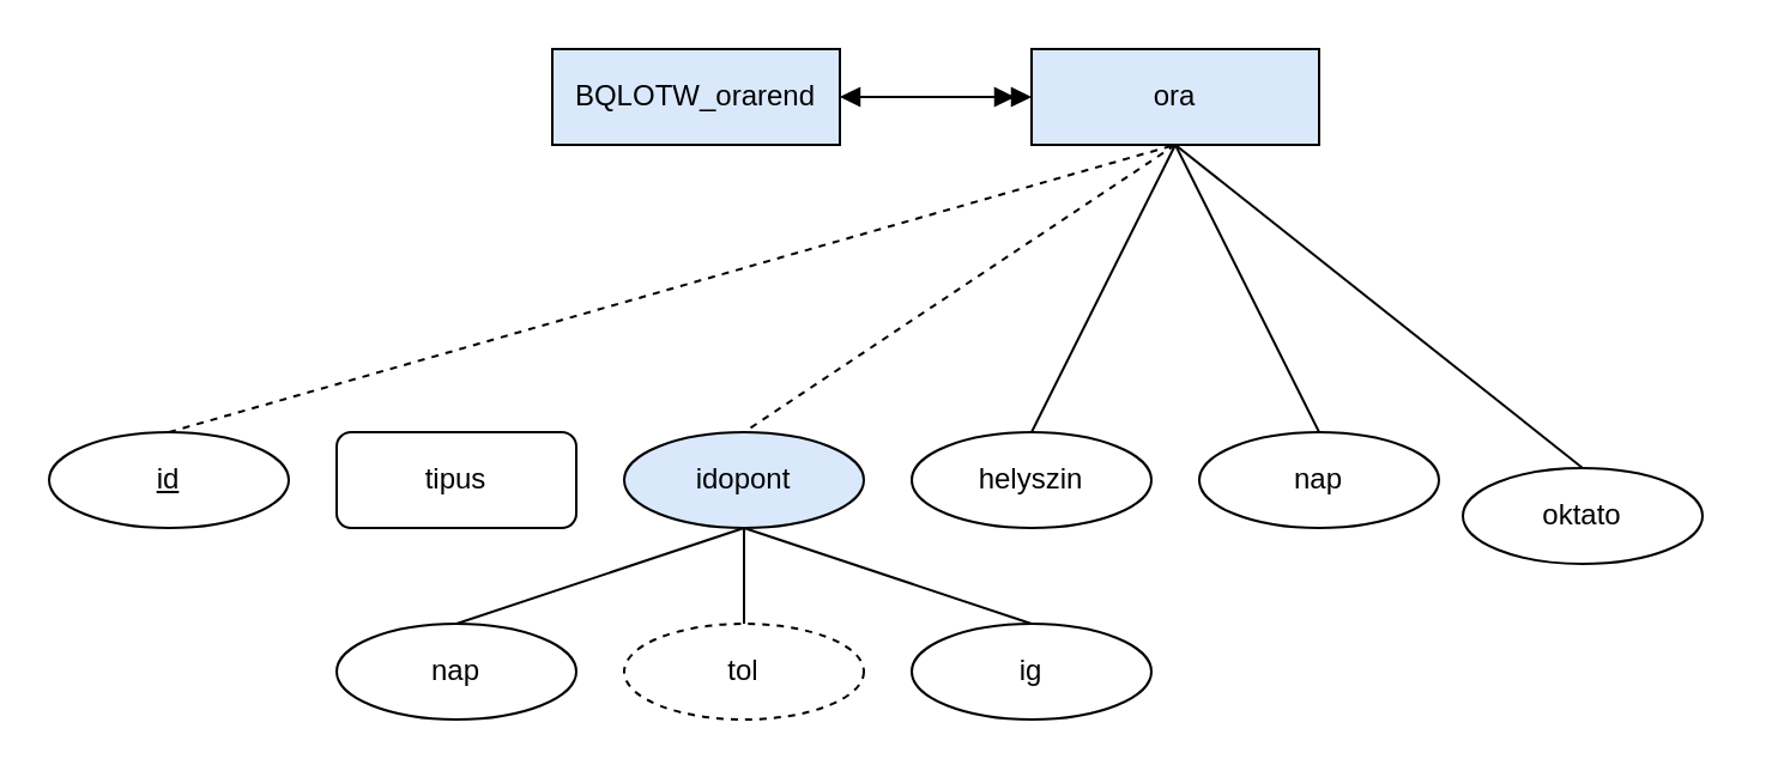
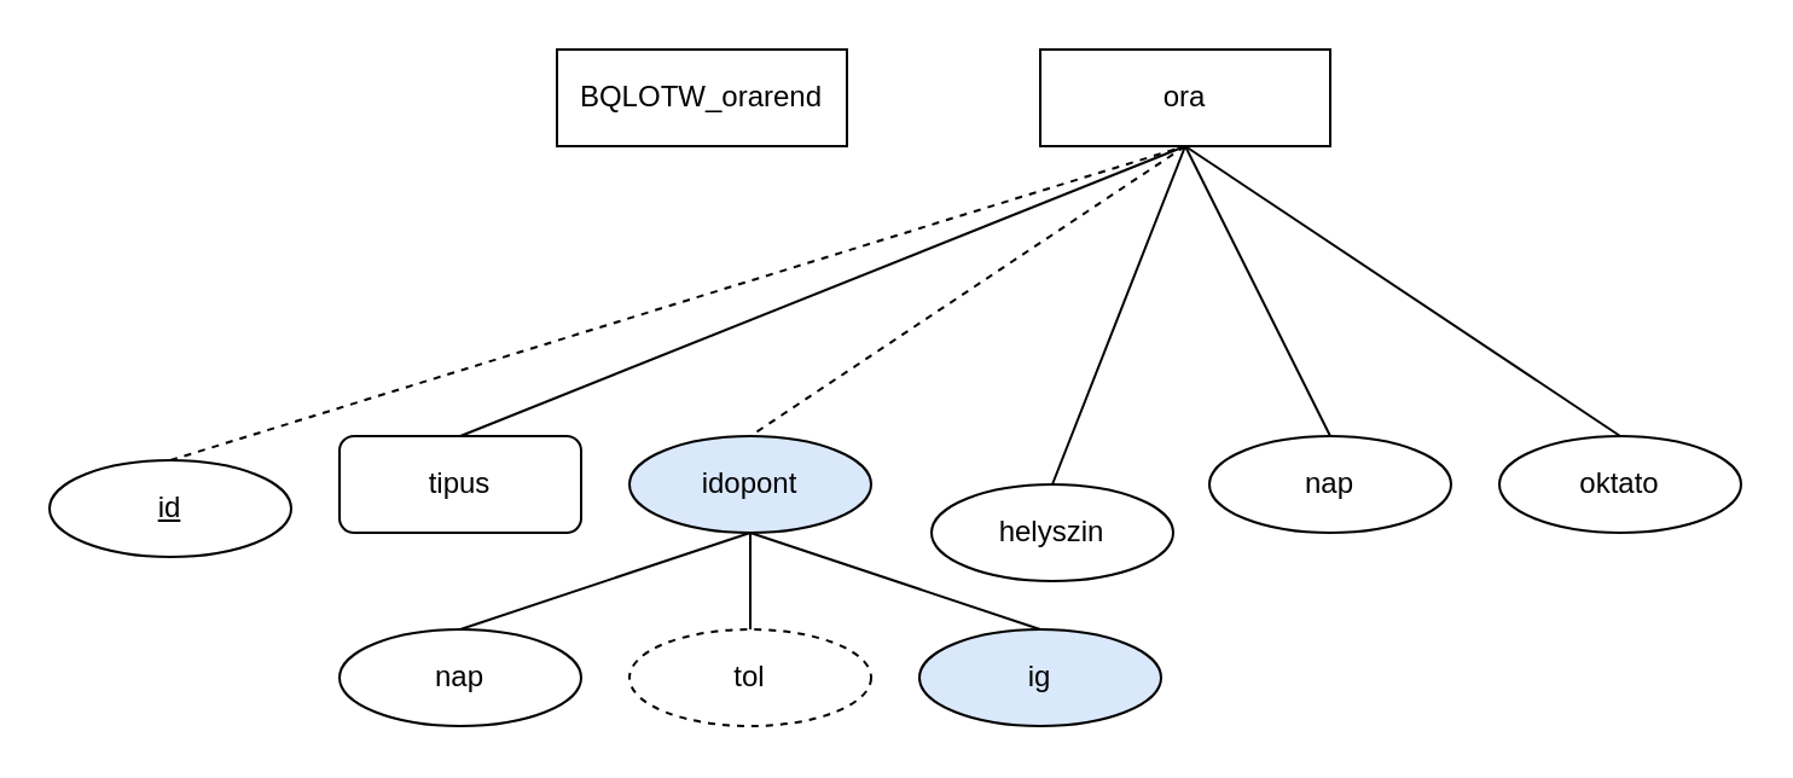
  <mxCell id="0" />
  <mxCell id="1" parent="0" />
- <mxCell id="2" value="ora" style="whiteSpace=wrap;html=1;align=center;fillColor=#dae8fc;" vertex="1" parent="1"><mxGeometry x="430" y="20" width="120" height="40" as="geometry" /></mxCell>
- <mxCell id="3" value="BQLOTW_orarend" style="whiteSpace=wrap;html=1;align=center;fillColor=#dae8fc;" vertex="1" parent="1"><mxGeometry x="230" y="20" width="120" height="40" as="geometry" /></mxCell>
- <mxCell id="4" value="" style="fontSize=12;html=1;endArrow=doubleBlock;rounded=0;endFill=1;startArrow=block;startFill=1;exitX=1;exitY=0.5;exitDx=0;exitDy=0;entryX=0;entryY=0.5;entryDx=0;entryDy=0;" edge="1" parent="1" source="3" target="2"><mxGeometry width="100" height="100" relative="1" as="geometry"><mxPoint x="350" y="90" as="sourcePoint" /><mxPoint x="450" y="-10" as="targetPoint" /></mxGeometry></mxCell>
- <mxCell id="5" value="id" style="ellipse;whiteSpace=wrap;html=1;align=center;fontStyle=4;" vertex="1" parent="1"><mxGeometry x="20" y="180" width="100" height="40" as="geometry" /></mxCell>
+ <mxCell id="2" value="ora" style="whiteSpace=wrap;html=1;align=center;" vertex="1" parent="1"><mxGeometry x="430" y="20" width="120" height="40" as="geometry" /></mxCell>
+ <mxCell id="3" value="BQLOTW_orarend" style="whiteSpace=wrap;html=1;align=center;" vertex="1" parent="1"><mxGeometry x="230" y="20" width="120" height="40" as="geometry" /></mxCell>
+ <mxCell id="5" value="id" style="ellipse;whiteSpace=wrap;html=1;align=center;fontStyle=4;" vertex="1" parent="1"><mxGeometry x="20" y="190" width="100" height="40" as="geometry" /></mxCell>
  <mxCell id="6" value="tipus" style="whiteSpace=wrap;html=1;align=center;rounded=1;" vertex="1" parent="1"><mxGeometry x="140" y="180" width="100" height="40" as="geometry" /></mxCell>
  <mxCell id="7" value="idopont" style="ellipse;whiteSpace=wrap;html=1;align=center;fillColor=#dae8fc;" vertex="1" parent="1"><mxGeometry x="260" y="180" width="100" height="40" as="geometry" /></mxCell>
  <mxCell id="8" value="nap&lt;span style=&quot;color: rgba(0, 0, 0, 0); font-family: monospace; font-size: 0px; text-align: start; text-wrap-mode: nowrap;&quot;&gt;%3CmxGraphModel%3E%3Croot%3E%3CmxCell%20id%3D%220%22%2F%3E%3CmxCell%20id%3D%221%22%20parent%3D%220%22%2F%3E%3CmxCell%20id%3D%222%22%20value%3D%22t%C3%ADpus%22%20style%3D%22ellipse%3BwhiteSpace%3Dwrap%3Bhtml%3D1%3Balign%3Dcenter%3B%22%20vertex%3D%221%22%20parent%3D%221%22%3E%3CmxGeometry%20x%3D%22410%22%20y%3D%22480%22%20width%3D%22100%22%20height%3D%2240%22%20as%3D%22geometry%22%2F%3E%3C%2FmxCell%3E%3C%2Froot%3E%3C%2FmxGraphModel%3E&lt;/span&gt;" style="ellipse;whiteSpace=wrap;html=1;align=center;fontStyle=0;" vertex="1" parent="1"><mxGeometry x="140" y="260" width="100" height="40" as="geometry" /></mxCell>
  <mxCell id="9" value="tol" style="ellipse;whiteSpace=wrap;html=1;align=center;fontStyle=0;dashed=1;" vertex="1" parent="1"><mxGeometry x="260" y="260" width="100" height="40" as="geometry" /></mxCell>
- <mxCell id="10" value="ig" style="ellipse;whiteSpace=wrap;html=1;align=center;fontStyle=0;" vertex="1" parent="1"><mxGeometry x="380" y="260" width="100" height="40" as="geometry" /></mxCell>
- <mxCell id="11" value="helyszin" style="ellipse;whiteSpace=wrap;html=1;align=center;fontStyle=0;" vertex="1" parent="1"><mxGeometry x="380" y="180" width="100" height="40" as="geometry" /></mxCell>
+ <mxCell id="10" value="ig" style="ellipse;whiteSpace=wrap;html=1;align=center;fontStyle=0;fillColor=#dae8fc;" vertex="1" parent="1"><mxGeometry x="380" y="260" width="100" height="40" as="geometry" /></mxCell>
+ <mxCell id="11" value="helyszin" style="ellipse;whiteSpace=wrap;html=1;align=center;fontStyle=0;" vertex="1" parent="1"><mxGeometry x="385" y="200" width="100" height="40" as="geometry" /></mxCell>
  <mxCell id="12" value="nap&lt;span style=&quot;color: rgba(0, 0, 0, 0); font-family: monospace; font-size: 0px; text-align: start; text-wrap-mode: nowrap;&quot;&gt;%3CmxGraphModel%3E%3Croot%3E%3CmxCell%20id%3D%220%22%2F%3E%3CmxCell%20id%3D%221%22%20parent%3D%220%22%2F%3E%3CmxCell%20id%3D%222%22%20value%3D%22t%C3%ADpus%22%20style%3D%22ellipse%3BwhiteSpace%3Dwrap%3Bhtml%3D1%3Balign%3Dcenter%3B%22%20vertex%3D%221%22%20parent%3D%221%22%3E%3CmxGeometry%20x%3D%22410%22%20y%3D%22480%22%20width%3D%22100%22%20height%3D%2240%22%20as%3D%22geometry%22%2F%3E%3C%2FmxCell%3E%3C%2Froot%3E%3C%2FmxGraphModel%3E&lt;/span&gt;" style="ellipse;whiteSpace=wrap;html=1;align=center;fontStyle=0;" vertex="1" parent="1"><mxGeometry x="500" y="180" width="100" height="40" as="geometry" /></mxCell>
- <mxCell id="13" value="oktato" style="ellipse;whiteSpace=wrap;html=1;align=center;fontStyle=0;" vertex="1" parent="1"><mxGeometry x="610" y="195" width="100" height="40" as="geometry" /></mxCell>
+ <mxCell id="13" value="oktato" style="ellipse;whiteSpace=wrap;html=1;align=center;fontStyle=0;" vertex="1" parent="1"><mxGeometry x="620" y="180" width="100" height="40" as="geometry" /></mxCell>
  <mxCell id="14" value="" style="endArrow=none;html=1;rounded=0;exitX=0.5;exitY=0;exitDx=0;exitDy=0;entryX=0.5;entryY=1;entryDx=0;entryDy=0;dashed=1;" edge="1" parent="1" source="5" target="2"><mxGeometry relative="1" as="geometry"><mxPoint x="310" y="250" as="sourcePoint" /><mxPoint x="470" y="250" as="targetPoint" /></mxGeometry></mxCell>
  <mxCell id="15" value="" style="endArrow=none;html=1;rounded=0;exitX=0.5;exitY=1;exitDx=0;exitDy=0;entryX=0.5;entryY=0;entryDx=0;entryDy=0;dashed=1;" edge="1" parent="1" source="2" target="7"><mxGeometry relative="1" as="geometry"><mxPoint x="310" y="250" as="sourcePoint" /><mxPoint x="470" y="250" as="targetPoint" /></mxGeometry></mxCell>
+ <mxCell id="16" value="" style="endArrow=none;html=1;rounded=0;entryX=0.5;entryY=1;entryDx=0;entryDy=0;exitX=0.5;exitY=0;exitDx=0;exitDy=0;" edge="1" parent="1" source="6" target="2"><mxGeometry relative="1" as="geometry"><mxPoint x="310" y="250" as="sourcePoint" /><mxPoint x="470" y="250" as="targetPoint" /></mxGeometry></mxCell>
  <mxCell id="17" value="" style="endArrow=none;html=1;rounded=0;exitX=0.5;exitY=0;exitDx=0;exitDy=0;" edge="1" parent="1" source="11"><mxGeometry relative="1" as="geometry"><mxPoint x="310" y="250" as="sourcePoint" /><mxPoint x="490" y="60" as="targetPoint" /></mxGeometry></mxCell>
  <mxCell id="18" value="" style="endArrow=none;html=1;rounded=0;exitX=0.5;exitY=0;exitDx=0;exitDy=0;" edge="1" parent="1" source="12"><mxGeometry relative="1" as="geometry"><mxPoint x="310" y="250" as="sourcePoint" /><mxPoint x="490" y="60" as="targetPoint" /></mxGeometry></mxCell>
  <mxCell id="19" value="" style="endArrow=none;html=1;rounded=0;exitX=0.5;exitY=0;exitDx=0;exitDy=0;" edge="1" parent="1" source="13"><mxGeometry relative="1" as="geometry"><mxPoint x="310" y="250" as="sourcePoint" /><mxPoint x="490" y="60" as="targetPoint" /></mxGeometry></mxCell>
  <mxCell id="20" value="" style="endArrow=none;html=1;rounded=0;entryX=0.5;entryY=1;entryDx=0;entryDy=0;exitX=0.5;exitY=0;exitDx=0;exitDy=0;" edge="1" parent="1" source="8" target="7"><mxGeometry relative="1" as="geometry"><mxPoint x="310" y="250" as="sourcePoint" /><mxPoint x="470" y="250" as="targetPoint" /></mxGeometry></mxCell>
  <mxCell id="21" value="" style="endArrow=none;html=1;rounded=0;entryX=0.5;entryY=0;entryDx=0;entryDy=0;" edge="1" parent="1" target="9"><mxGeometry relative="1" as="geometry"><mxPoint x="310" y="220" as="sourcePoint" /><mxPoint x="470" y="250" as="targetPoint" /></mxGeometry></mxCell>
  <mxCell id="22" value="" style="endArrow=none;html=1;rounded=0;entryX=0.5;entryY=0;entryDx=0;entryDy=0;" edge="1" parent="1" target="10"><mxGeometry relative="1" as="geometry"><mxPoint x="310" y="220" as="sourcePoint" /><mxPoint x="470" y="250" as="targetPoint" /></mxGeometry></mxCell>
